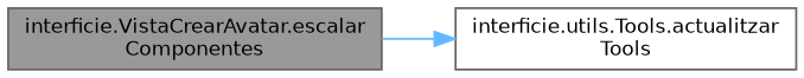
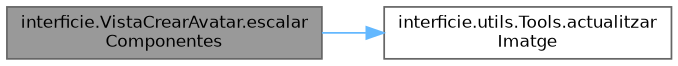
  digraph {
    rankdir=LR
    node [fontname=Helvetica fontsize=10 shape=box style=filled]
    n1 [color=gray40 fillcolor=grey60 fontcolor=black height=0.2 label="interficie.VistaCrearAvatar.escalar\lComponentes" width=0.4]
-   n2 [color=grey40 fillcolor=white height=0.2 label="interficie.utils.Tools.actualitzar\lTools" width=0.4]
+   n2 [color=grey40 fillcolor=white height=0.2 label="interficie.utils.Tools.actualitzar\lImatge" width=0.4]
    n1 -> n2 [color=steelblue1 fontname=Helvetica fontsize=10 labelfontname=Helvetica labelfontsize=10 style=solid]
  }
